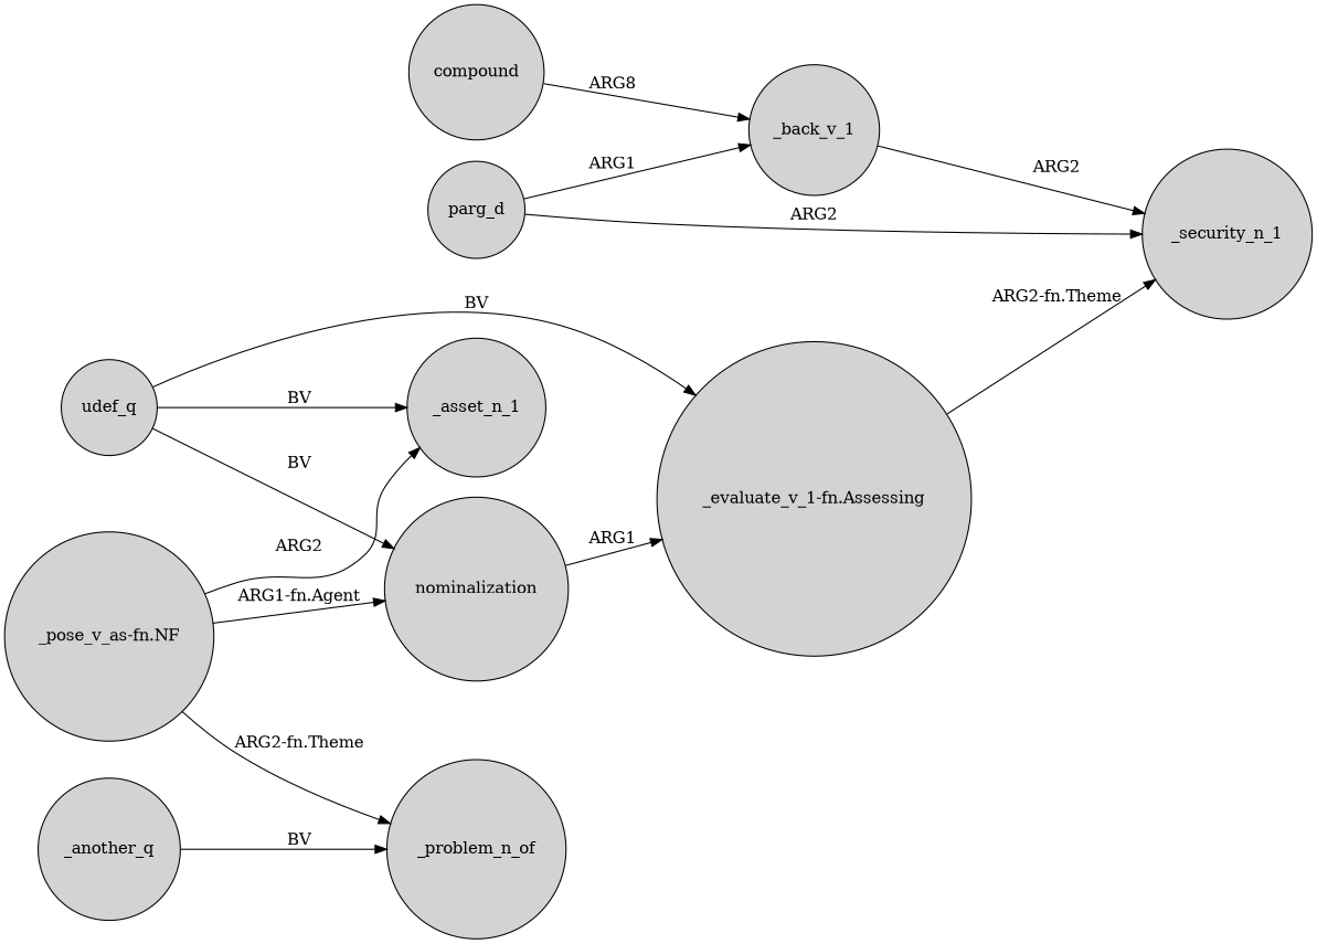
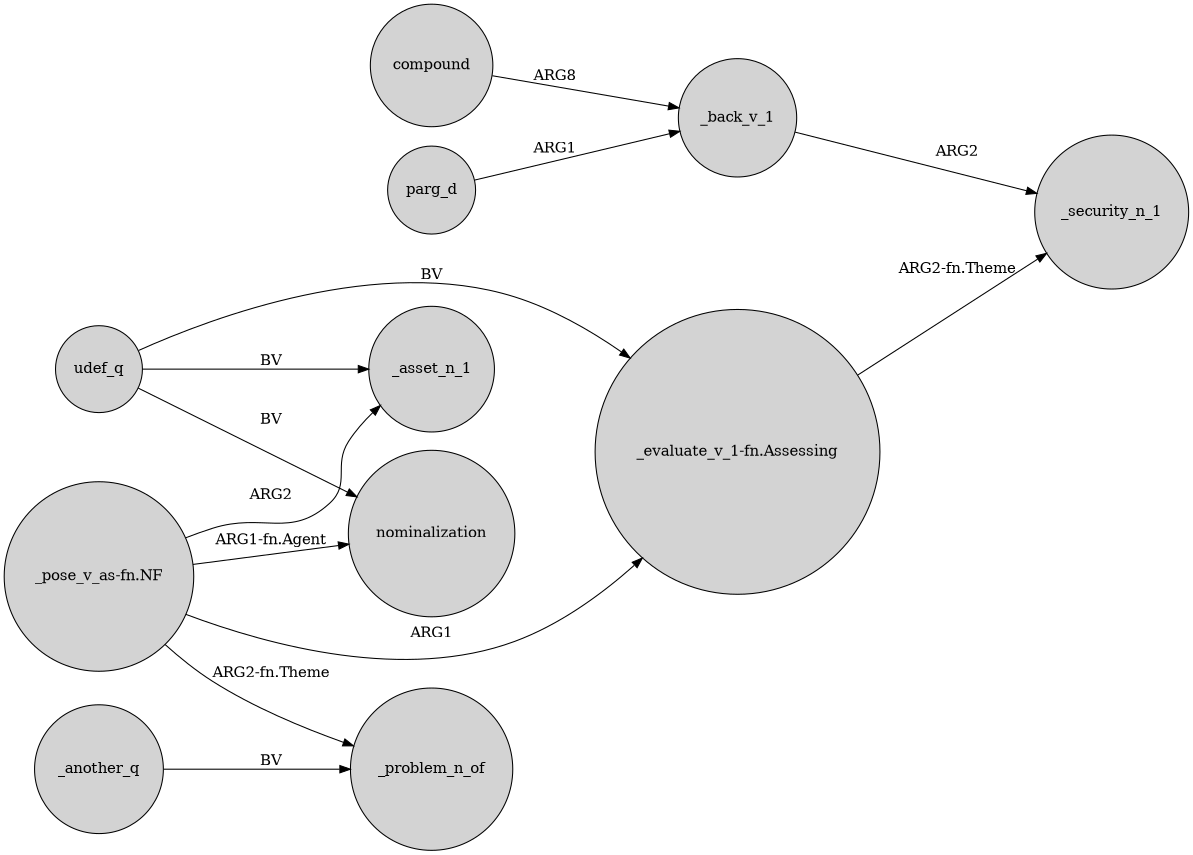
  digraph {
    rankdir=LR
    node [shape=circle style=filled]
    compound
    _back_v_1
    _security_n_1
    parg_d
    "_pose_v_as-fn.NF"
    _asset_n_1
    nominalization
    _problem_n_of
    "_evaluate_v_1-fn.Assessing"
    _another_q
    udef_q
    compound -> _back_v_1 [label=ARG8]
    _back_v_1 -> _security_n_1 [label=ARG2]
    parg_d -> _back_v_1 [label=ARG1]
-   parg_d -> _security_n_1 [label=ARG2]
    "_pose_v_as-fn.NF" -> _asset_n_1 [label=ARG2]
    "_pose_v_as-fn.NF" -> nominalization [label="ARG1-fn.Agent"]
    "_pose_v_as-fn.NF" -> _problem_n_of [label="ARG2-fn.Theme"]
-   nominalization -> "_evaluate_v_1-fn.Assessing" [label=ARG1]
+   "_pose_v_as-fn.NF" -> "_evaluate_v_1-fn.Assessing" [label=ARG1]
    "_evaluate_v_1-fn.Assessing" -> _security_n_1 [label="ARG2-fn.Theme"]
    _another_q -> _problem_n_of [label=BV]
    udef_q -> _asset_n_1 [label=BV]
    udef_q -> nominalization [label=BV]
    udef_q -> "_evaluate_v_1-fn.Assessing" [label=BV]
  }
